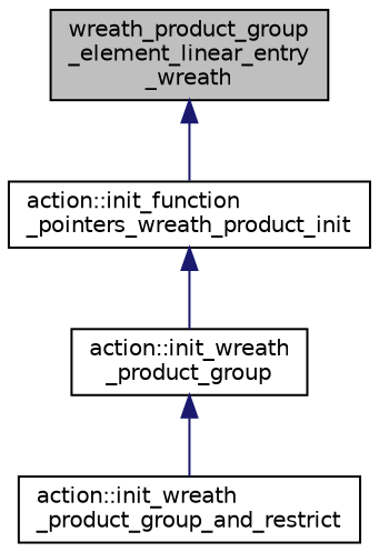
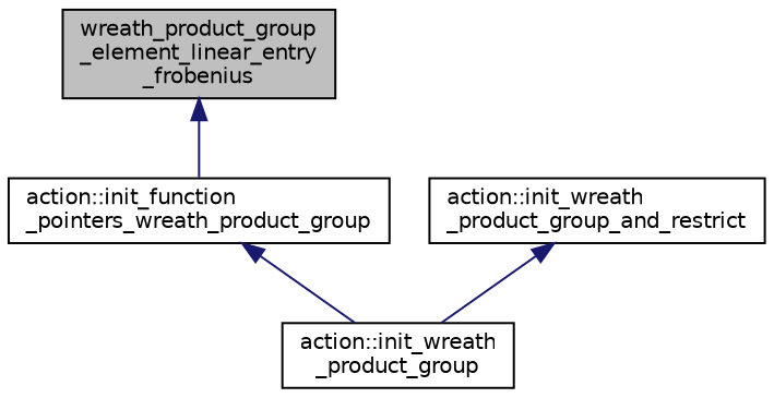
  digraph {
    rankdir=TB
    node [color=black fillcolor=white fontname=Helvetica fontsize=10 shape=record style=filled]
    edge [color=midnightblue dir=back fontname=Helvetica fontsize=10 labelfontname=Helvetica labelfontsize=10 style=solid]
-   n1 [fillcolor=grey75 fontcolor=black height=0.2 label="wreath_product_group\l_element_linear_entry\l_wreath" width=0.4]
-   n2 [height=0.2 label="action::init_function\l_pointers_wreath_product_init" width=0.4]
+   n1 [fillcolor=grey75 fontcolor=black height=0.2 label="wreath_product_group\l_element_linear_entry\l_frobenius" width=0.4]
+   n2 [height=0.2 label="action::init_function\l_pointers_wreath_product_group" width=0.4]
    n3 [height=0.2 label="action::init_wreath\l_product_group" width=0.4]
    n4 [height=0.2 label="action::init_wreath\l_product_group_and_restrict" width=0.4]
    n1 -> n2
    n2 -> n3
-   n3 -> n4
+   n4 -> n3
  }
